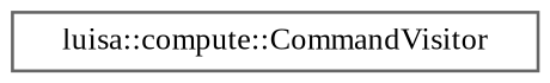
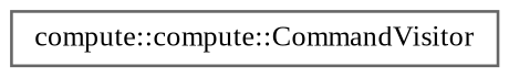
  digraph {
    rankdir=LR
    fontname="Liberation Serif"
-   n1 [color=grey40 fillcolor=white fontname="Liberation Serif" fontsize=10 height=0.2 label="luisa::compute::CommandVisitor" shape=box style=filled width=0.4]
+   n1 [color=grey40 fillcolor=white fontname="Liberation Serif" fontsize=10 height=0.2 label="compute::compute::CommandVisitor" shape=box style=filled width=0.4]
  }
